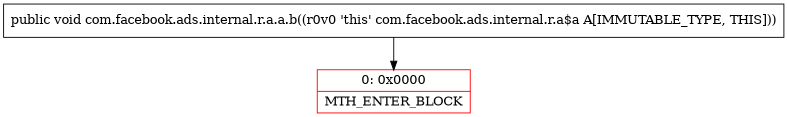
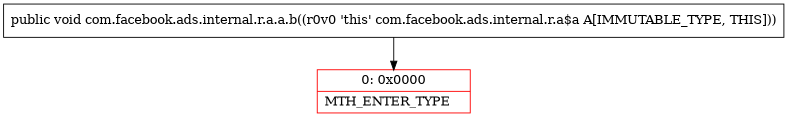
  digraph {
    node [shape=record]
-   n1 [color=red label="{0\:\ 0x0000|MTH_ENTER_BLOCK\l}"]
+   n1 [color=red label="{0\:\ 0x0000|MTH_ENTER_TYPE\l}"]
    n2 [label="{public void com.facebook.ads.internal.r.a.a.b((r0v0 'this' com.facebook.ads.internal.r.a$a A[IMMUTABLE_TYPE, THIS])) }"]
    subgraph cluster_1 {
      label="R(0)"
    }
    n2 -> n1
  }
